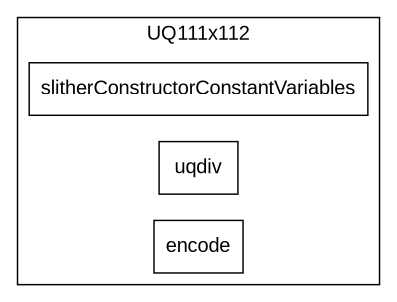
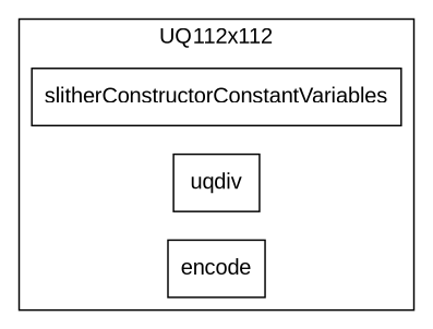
  strict digraph {
    rankdir=LR
    fontname="Liberation Sans"
    node [shape=box fontname="Liberation Sans"]
    n1 [label=slitherConstructorConstantVariables]
    n2 [label=uqdiv]
    n3 [label=encode]
    subgraph cluster_1 {
      label="[Solidity]"
    }
    subgraph cluster_2 {
-     label=UQ111x112
+     label=UQ112x112
      n1
      n2
      n3
    }
  }
